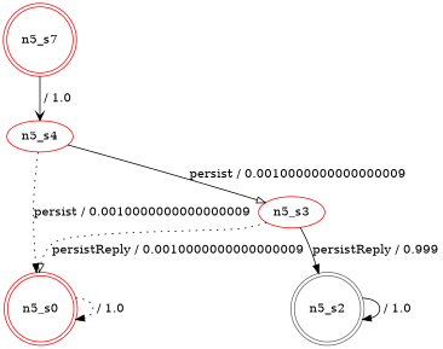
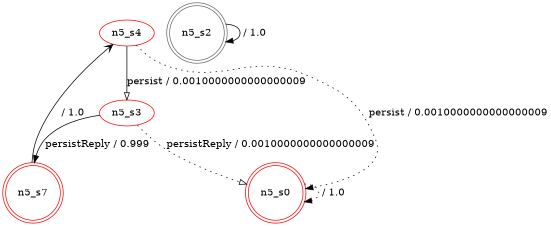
  digraph {
    node [color=red shape=doublecircle]
    edge [arrowhead=normal]
    n1 [label=n5_s0]
    n2 [label=n5_s7]
    n3 [label=n5_s4 shape=""]
    n4 [label=n5_s3 shape=""]
    n5 [color=gray40 label=n5_s2]
    n1 -> n1 [label=" / 1.0" style=dotted]
    n2 -> n3 [arrowhead=vee label=" / 1.0"]
    n3 -> n1 [label="persist / 0.0010000000000000009" style=dotted]
    n3 -> n4 [arrowhead=onormal label="persist / 0.0010000000000000009"]
    n4 -> n1 [arrowhead=onormal label="persistReply / 0.0010000000000000009" style=dotted]
-   n4 -> n5 [label="persistReply / 0.999"]
+   n4 -> n2 [label="persistReply / 0.999"]
    n5 -> n5 [label=" / 1.0"]
  }
